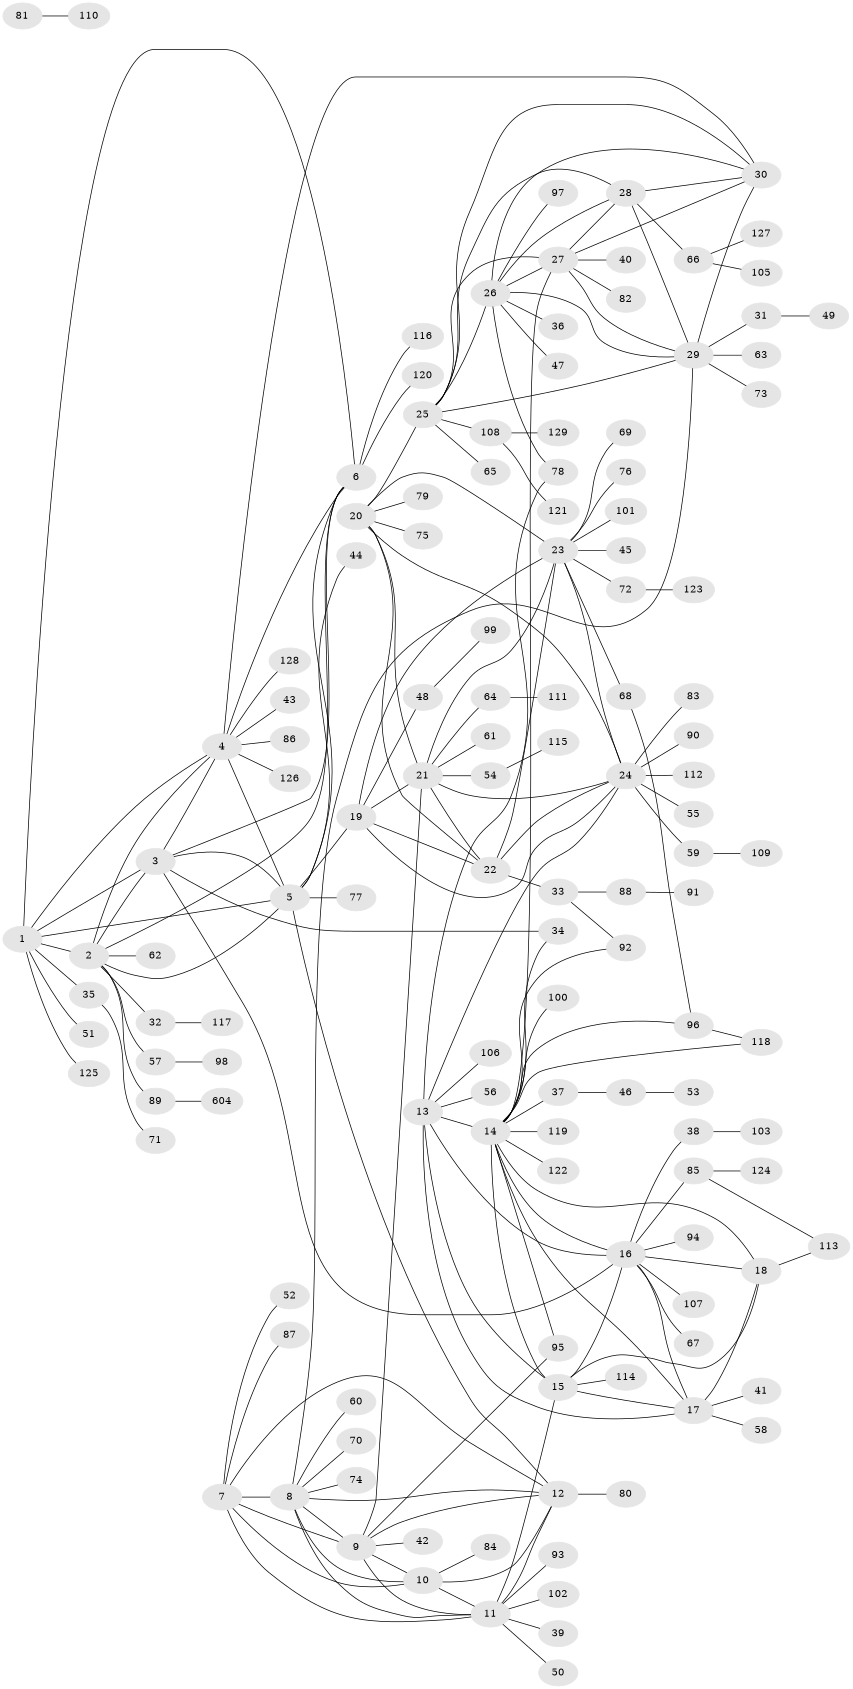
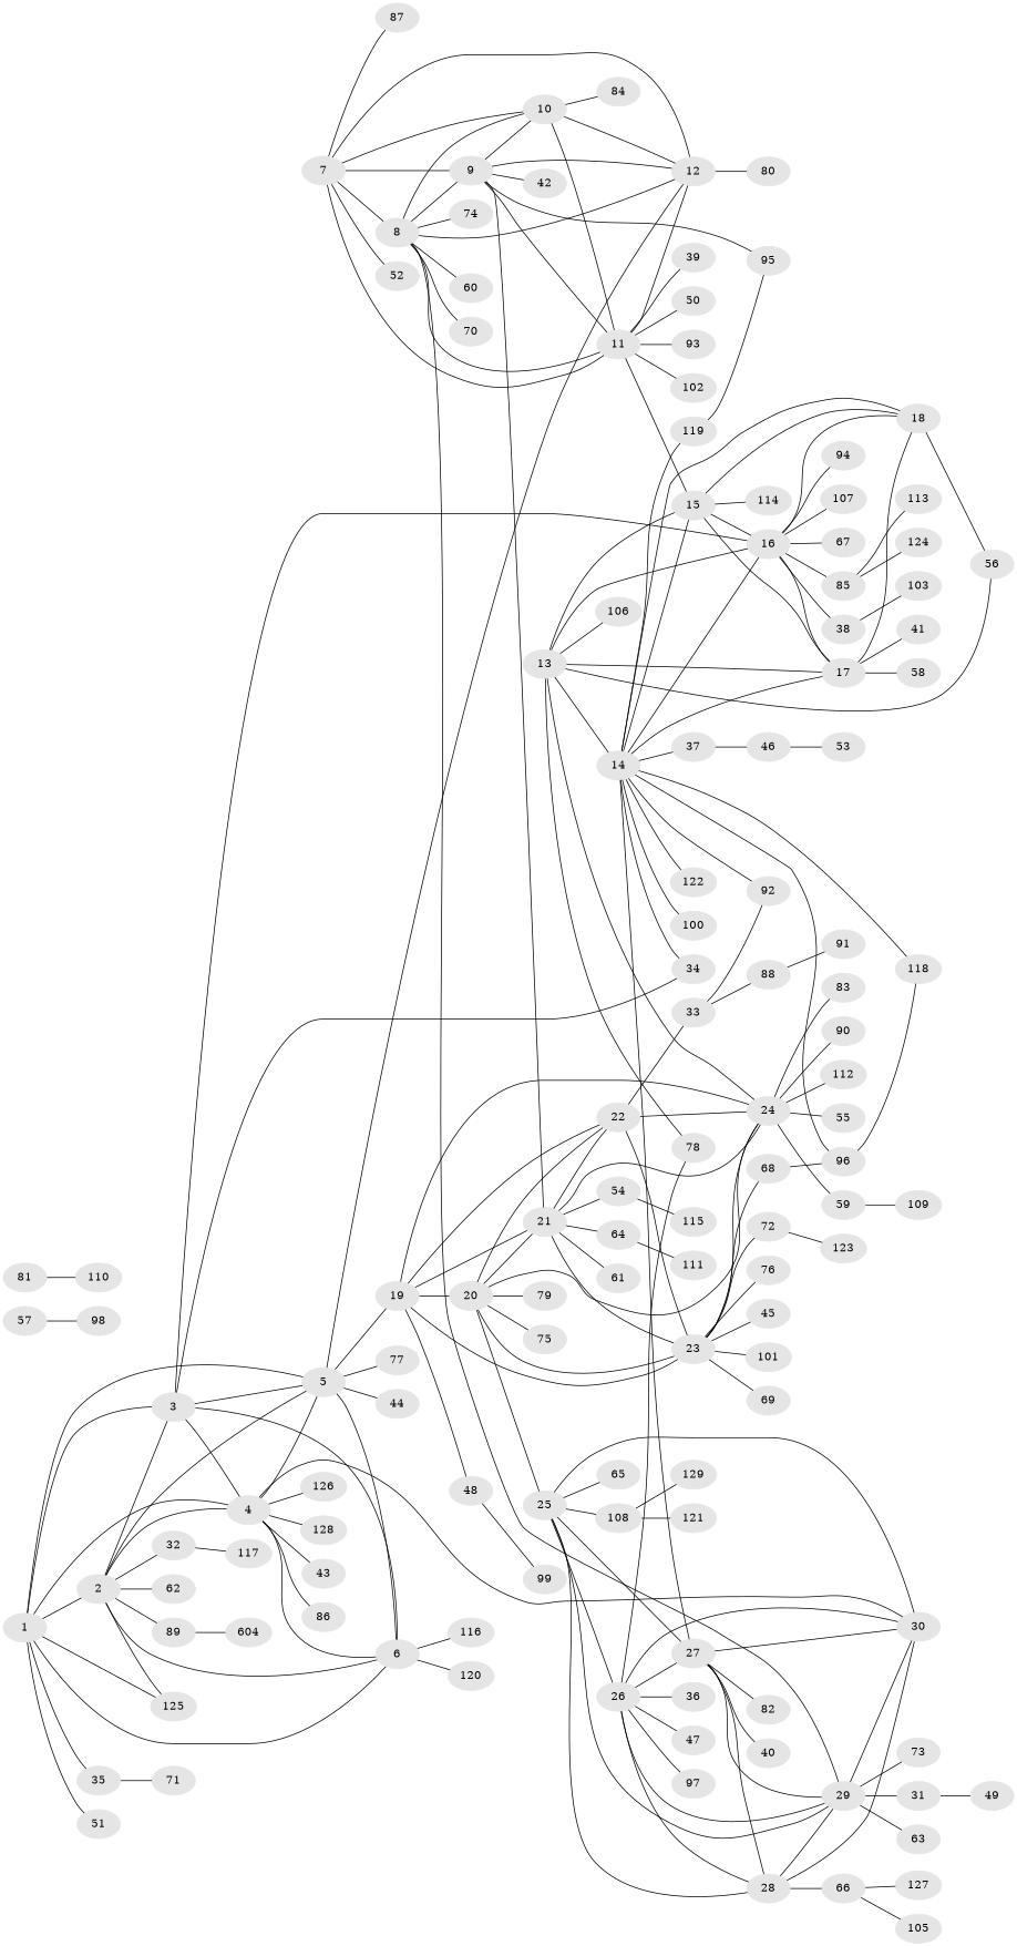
  graph {
    rankdir=LR
    node [color=gray90 style=filled]
    1
    2
    3
    4
    5
    6
    35
    51
    125
    32
    57
    62
    89
    16
    34
    30
    43
    86
    126
    128
    12
    19
    44
    77
    116
    120
    71
    117
    98
    n30 [label=604]
    17
    18
    38
    67
    85
    94
    107
    81
    110
    80
    21
    24
    20
    22
    23
    48
    7
    8
    9
    10
    11
    52
    87
    29
    60
    70
    74
    42
    95
    84
    15
    39
    50
    93
    102
    31
    63
    73
    54
    61
    64
    114
    13
    14
    78
    106
    56
    27
    37
    92
    96
    100
    118
    119
    122
    41
    58
    55
    59
    83
    90
    112
    28
    40
    82
    46
    103
    113
    124
    25
    75
    79
    33
    45
    68
    69
    72
    76
    101
    99
    26
    65
    108
    115
    111
    88
    123
    109
    36
    47
    97
    66
    121
    129
    105
    127
    49
    91
    53
    1 -- 2
    1 -- 3
    1 -- 4
    1 -- 5
    1 -- 6
    1 -- 35
    1 -- 51
    1 -- 125
    2 -- 3
    2 -- 4
    2 -- 5
    2 -- 6
    2 -- 32
-   2 -- 57
+   2 -- 125
    2 -- 62
    2 -- 89
    3 -- 4
    3 -- 5
    3 -- 6
    3 -- 16
    3 -- 34
    4 -- 5
    4 -- 6
    4 -- 30
    4 -- 43
    4 -- 86
    4 -- 126
    4 -- 128
    5 -- 6
    5 -- 12
    5 -- 19
    5 -- 44
    5 -- 77
    6 -- 116
    6 -- 120
    35 -- 71
    32 -- 117
    57 -- 98
    89 -- n30
    16 -- 17
    16 -- 18
    16 -- 38
    16 -- 67
    16 -- 85
    16 -- 94
    16 -- 107
    12 -- 80
    19 -- 21
    19 -- 24
+   19 -- 20
    19 -- 22
    19 -- 23
    19 -- 48
    17 -- 18
    17 -- 41
    17 -- 58
-   18 -- 113
+   18 -- 56
    38 -- 103
    85 -- 113
    85 -- 124
    81 -- 110
    21 -- 24
    21 -- 22
    21 -- 23
    21 -- 54
    21 -- 61
    21 -- 64
    24 -- 55
    24 -- 59
    24 -- 83
    24 -- 90
    24 -- 112
    20 -- 21
    20 -- 24
    20 -- 22
    20 -- 23
    20 -- 25
    20 -- 75
    20 -- 79
    22 -- 24
    22 -- 23
    22 -- 33
    23 -- 24
    23 -- 45
    23 -- 68
    23 -- 69
    23 -- 72
    23 -- 76
    23 -- 101
    48 -- 99
    7 -- 12
    7 -- 8
    7 -- 9
    7 -- 10
    7 -- 11
    7 -- 52
    7 -- 87
    8 -- 12
    8 -- 9
    8 -- 10
    8 -- 11
    8 -- 29
    8 -- 60
    8 -- 70
    8 -- 74
    9 -- 12
    9 -- 21
    9 -- 10
    9 -- 11
    9 -- 42
    9 -- 95
    10 -- 12
    10 -- 11
    10 -- 84
    11 -- 12
    11 -- 15
    11 -- 39
    11 -- 50
    11 -- 93
    11 -- 102
    29 -- 30
    29 -- 31
    29 -- 63
    29 -- 73
    15 -- 16
    15 -- 17
    15 -- 18
    15 -- 114
    31 -- 49
    54 -- 115
    64 -- 111
    13 -- 16
    13 -- 17
    13 -- 24
    13 -- 15
    13 -- 14
    13 -- 78
    13 -- 106
    13 -- 56
    14 -- 16
    14 -- 34
    14 -- 17
    14 -- 18
-   14 -- 95
+   119 -- 95
    14 -- 15
    14 -- 27
    14 -- 37
    14 -- 92
    14 -- 96
    14 -- 100
    14 -- 118
    14 -- 119
    14 -- 122
    27 -- 30
    27 -- 29
    27 -- 28
    27 -- 40
    27 -- 82
    37 -- 46
    96 -- 118
    59 -- 109
    28 -- 30
    28 -- 29
    28 -- 66
    46 -- 53
    25 -- 30
    25 -- 29
    25 -- 27
    25 -- 28
    25 -- 26
    25 -- 65
    25 -- 108
    33 -- 92
    33 -- 88
    68 -- 96
    72 -- 123
    26 -- 30
    26 -- 29
    26 -- 78
    26 -- 27
    26 -- 28
    26 -- 36
    26 -- 47
    26 -- 97
    108 -- 121
    108 -- 129
    88 -- 91
    66 -- 105
    66 -- 127
  }
